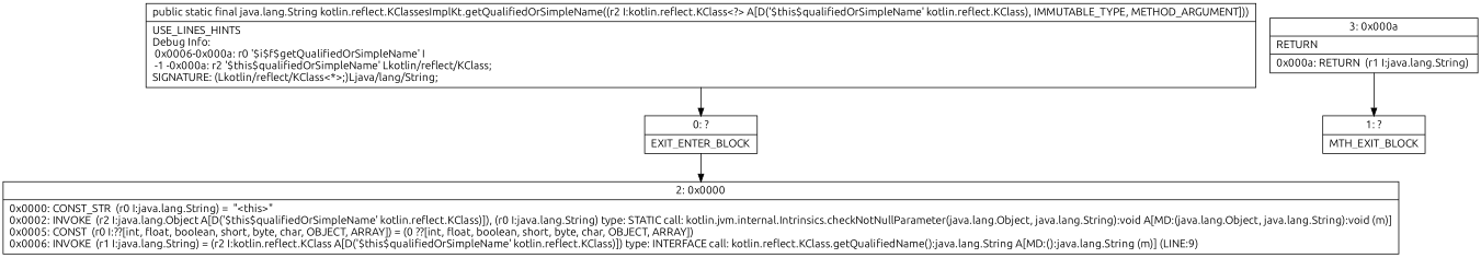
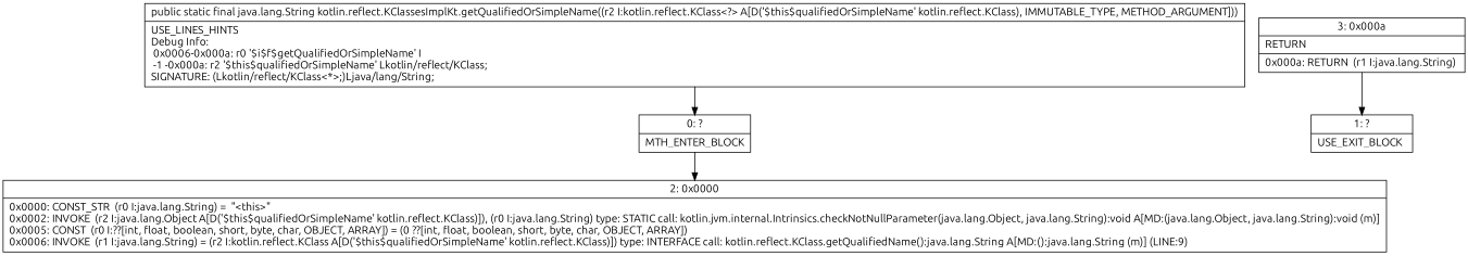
  digraph {
    fontname=Ubuntu
    node [fontname=Ubuntu shape=record]
    edge [fontname=Ubuntu]
-   n1 [label="{0\:\ ?|EXIT_ENTER_BLOCK\l}"]
+   n1 [label="{0\:\ ?|MTH_ENTER_BLOCK\l}"]
    n2 [label="{2\:\ 0x0000|0x0000: CONST_STR  (r0 I:java.lang.String) =  \"\<this\>\" \l0x0002: INVOKE  (r2 I:java.lang.Object A[D('$this$qualifiedOrSimpleName' kotlin.reflect.KClass)]), (r0 I:java.lang.String) type: STATIC call: kotlin.jvm.internal.Intrinsics.checkNotNullParameter(java.lang.Object, java.lang.String):void A[MD:(java.lang.Object, java.lang.String):void (m)]\l0x0005: CONST  (r0 I:??[int, float, boolean, short, byte, char, OBJECT, ARRAY]) = (0 ??[int, float, boolean, short, byte, char, OBJECT, ARRAY]) \l0x0006: INVOKE  (r1 I:java.lang.String) = (r2 I:kotlin.reflect.KClass A[D('$this$qualifiedOrSimpleName' kotlin.reflect.KClass)]) type: INTERFACE call: kotlin.reflect.KClass.getQualifiedName():java.lang.String A[MD:():java.lang.String (m)] (LINE:9)\l}"]
    n3 [label="{3\:\ 0x000a|RETURN\l|0x000a: RETURN  (r1 I:java.lang.String) \l}"]
-   n4 [label="{1\:\ ?|MTH_EXIT_BLOCK\l}"]
+   n4 [label="{1\:\ ?|USE_EXIT_BLOCK\l}"]
    n5 [label="{public static final java.lang.String kotlin.reflect.KClassesImplKt.getQualifiedOrSimpleName((r2 I:kotlin.reflect.KClass\<?\> A[D('$this$qualifiedOrSimpleName' kotlin.reflect.KClass), IMMUTABLE_TYPE, METHOD_ARGUMENT]))  | USE_LINES_HINTS\lDebug Info:\l  0x0006\-0x000a: r0 '$i$f$getQualifiedOrSimpleName' I\l  \-1 \-0x000a: r2 '$this$qualifiedOrSimpleName' Lkotlin\/reflect\/KClass;\lSIGNATURE: (Lkotlin\/reflect\/KClass\<*\>;)Ljava\/lang\/String;\l}"]
    n1 -> n2
    n3 -> n4
    n5 -> n1
  }
